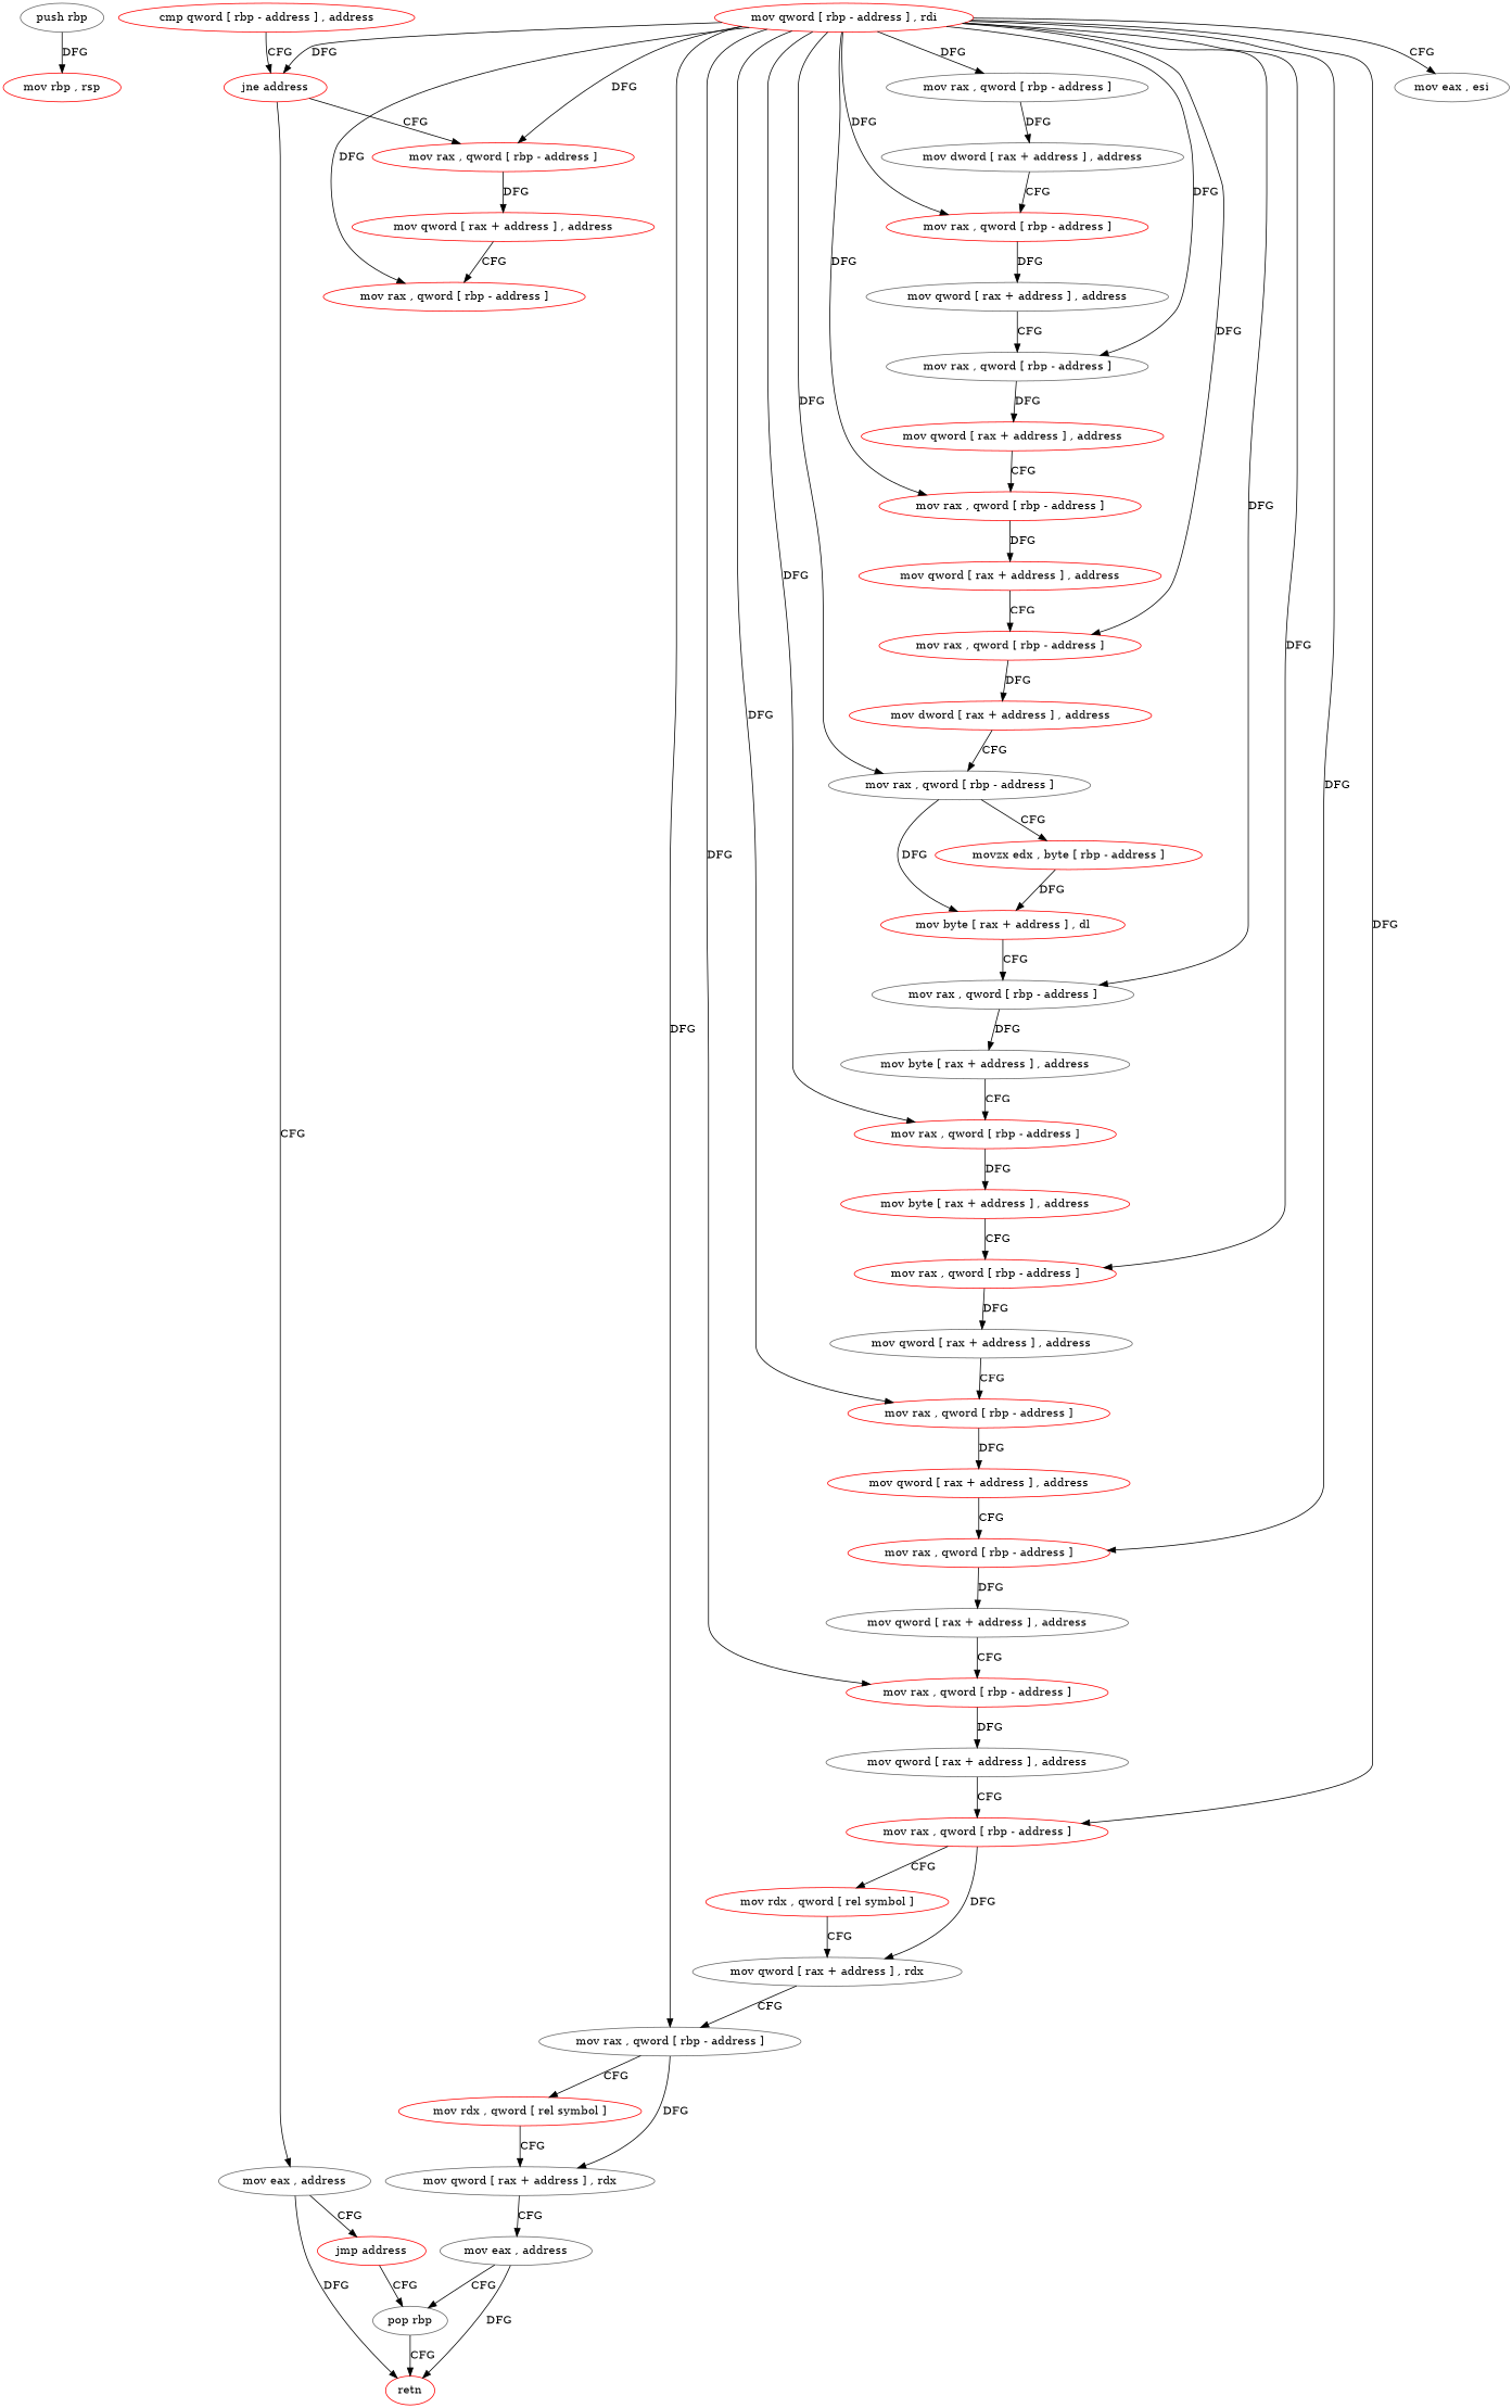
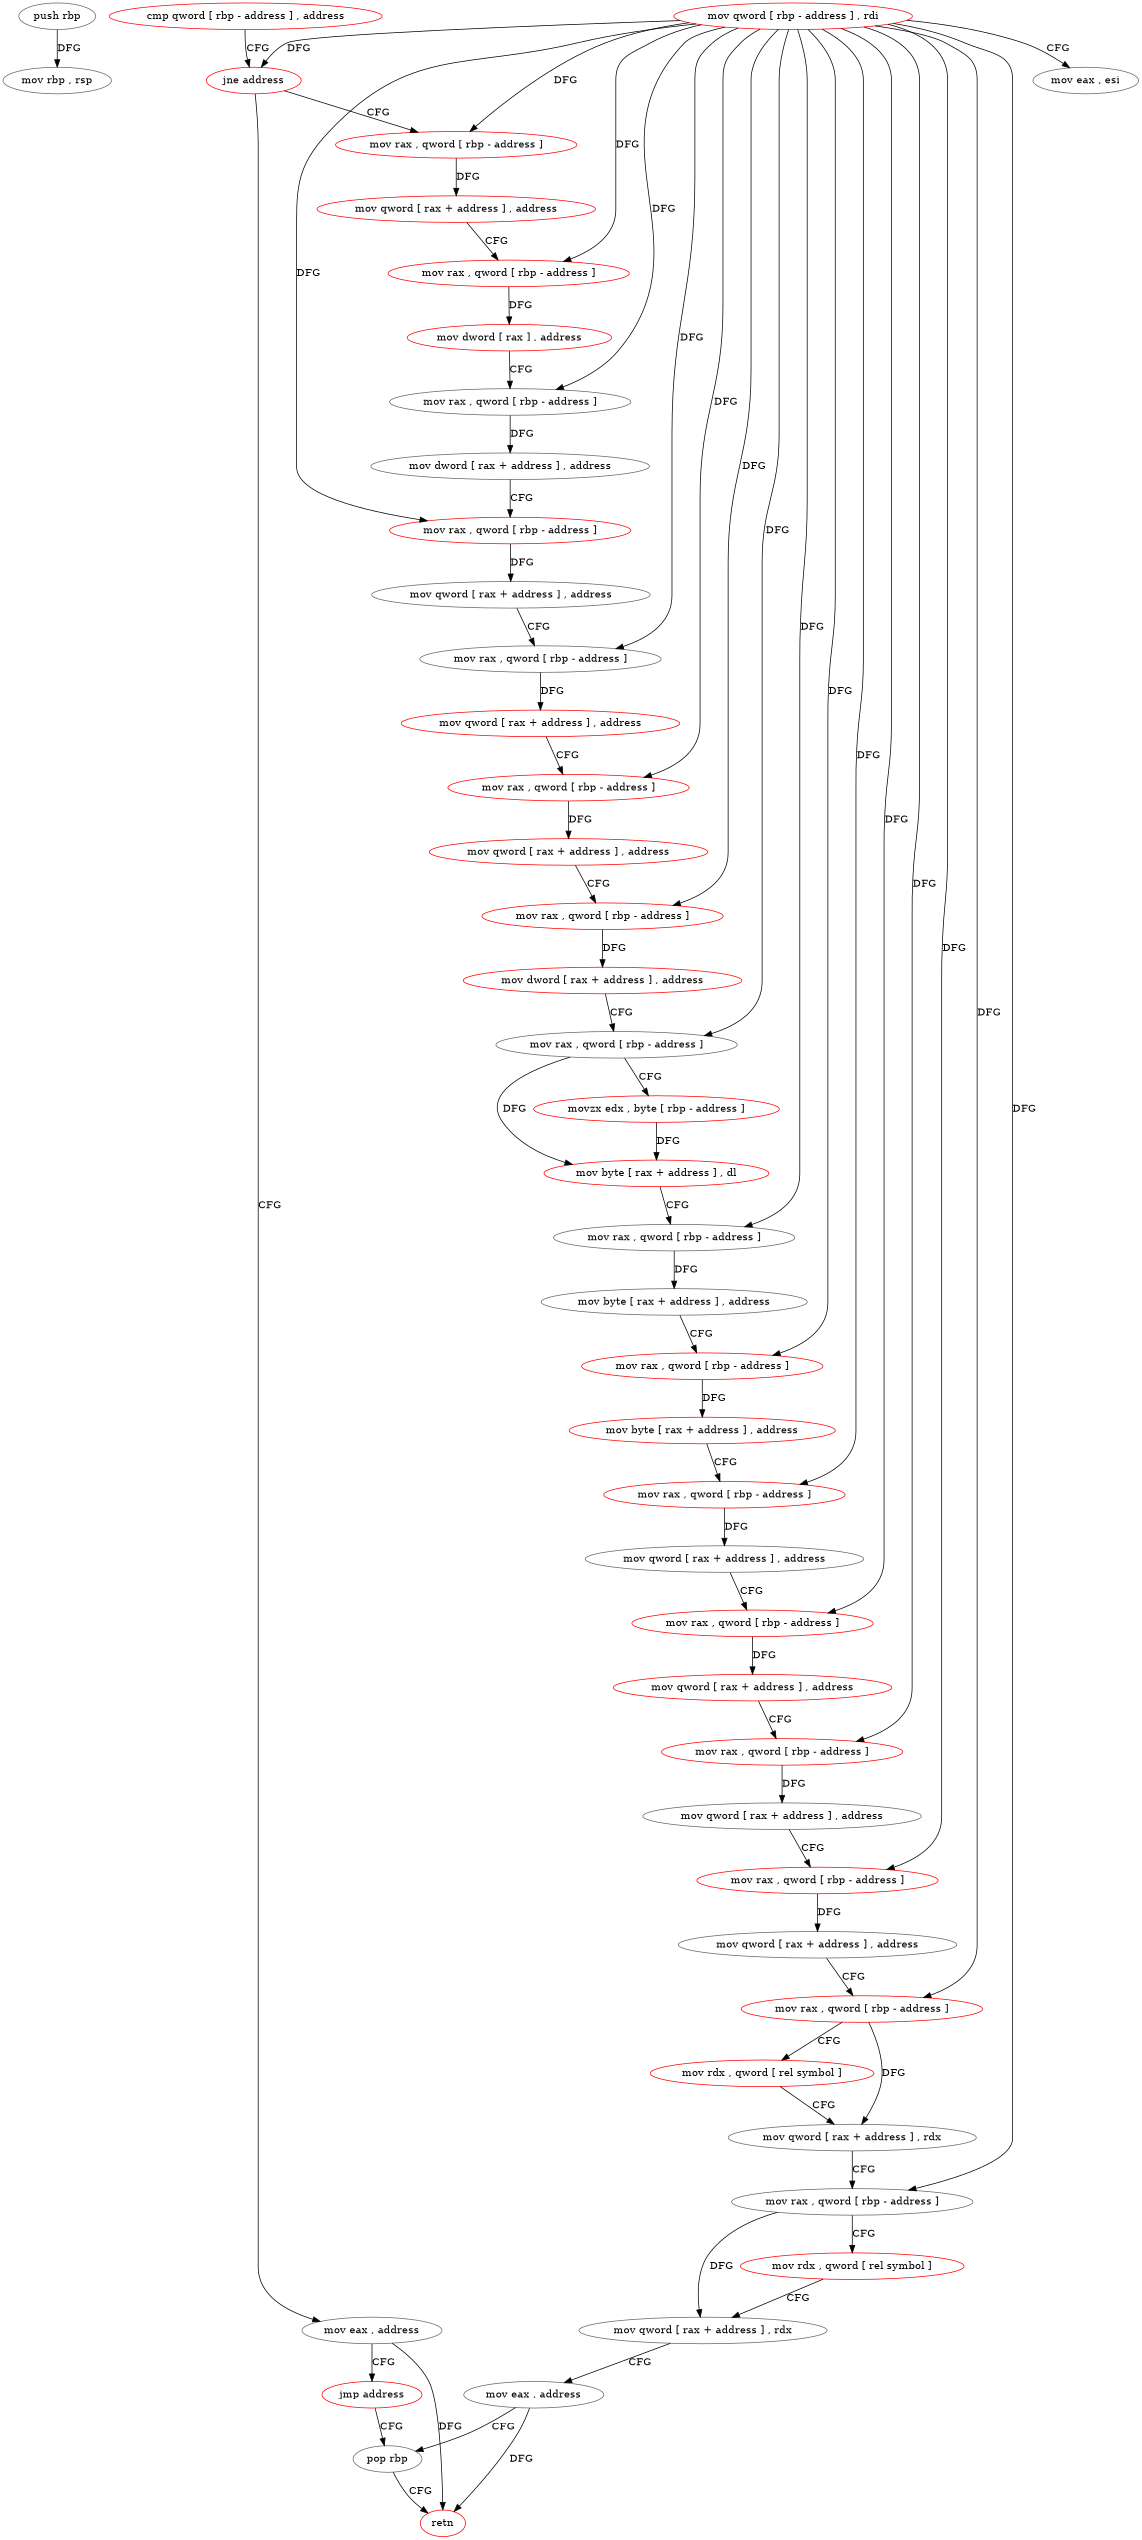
  digraph {
    node [color=red]
    n1 [color=gray40 label="push rbp"]
-   n2 [label="mov rbp , rsp"]
+   n2 [color=gray40 label="mov rbp , rsp"]
    n3 [label="mov qword [ rbp - address ] , rdi"]
    n4 [color=gray40 label="mov eax , esi"]
    n5 [label="jne address"]
    n6 [label="mov rax , qword [ rbp - address ]"]
    n7 [label="mov rax , qword [ rbp - address ]"]
    n8 [color=gray40 label="mov rax , qword [ rbp - address ]"]
    n9 [label="mov rax , qword [ rbp - address ]"]
    n10 [color=gray40 label="mov rax , qword [ rbp - address ]"]
    n11 [label="mov rax , qword [ rbp - address ]"]
    n12 [label="mov rax , qword [ rbp - address ]"]
    n13 [color=gray40 label="mov rax , qword [ rbp - address ]"]
    n14 [color=gray40 label="mov rax , qword [ rbp - address ]"]
    n15 [label="mov rax , qword [ rbp - address ]"]
    n16 [label="mov rax , qword [ rbp - address ]"]
    n17 [label="mov rax , qword [ rbp - address ]"]
    n18 [label="mov rax , qword [ rbp - address ]"]
    n19 [label="mov rax , qword [ rbp - address ]"]
    n20 [label="mov rax , qword [ rbp - address ]"]
    n21 [color=gray40 label="mov rax , qword [ rbp - address ]"]
    n22 [color=gray40 label="mov eax , address"]
    n23 [label="mov qword [ rax + address ] , address"]
+   n24 [label="mov dword [ rax ] , address"]
    n25 [color=gray40 label="mov dword [ rax + address ] , address"]
    n26 [color=gray40 label="mov qword [ rax + address ] , address"]
    n27 [label="mov qword [ rax + address ] , address"]
    n28 [label="mov qword [ rax + address ] , address"]
    n29 [label="mov dword [ rax + address ] , address"]
    n30 [label="movzx edx , byte [ rbp - address ]"]
    n31 [label="mov byte [ rax + address ] , dl"]
    n32 [color=gray40 label="mov byte [ rax + address ] , address"]
    n33 [label="mov byte [ rax + address ] , address"]
    n34 [color=gray40 label="mov qword [ rax + address ] , address"]
    n35 [label="mov qword [ rax + address ] , address"]
    n36 [color=gray40 label="mov qword [ rax + address ] , address"]
    n37 [color=gray40 label="mov qword [ rax + address ] , address"]
    n38 [label="mov rdx , qword [ rel symbol ]"]
    n39 [color=gray40 label="mov qword [ rax + address ] , rdx"]
    n40 [label="mov rdx , qword [ rel symbol ]"]
    n41 [color=gray40 label="mov qword [ rax + address ] , rdx"]
    n42 [label="cmp qword [ rbp - address ] , address"]
    n43 [label="jmp address"]
    n44 [label=retn]
    n45 [color=gray40 label="pop rbp"]
    n46 [color=gray40 label="mov eax , address"]
    n1 -> n2 [label=DFG]
    n3 -> n4 [label=CFG]
    n3 -> n5 [label=DFG]
    n3 -> n6 [label=DFG]
    n3 -> n7 [label=DFG]
    n3 -> n8 [label=DFG]
    n3 -> n9 [label=DFG]
    n3 -> n10 [label=DFG]
    n3 -> n11 [label=DFG]
    n3 -> n12 [label=DFG]
    n3 -> n13 [label=DFG]
    n3 -> n14 [label=DFG]
    n3 -> n15 [label=DFG]
    n3 -> n16 [label=DFG]
    n3 -> n17 [label=DFG]
    n3 -> n18 [label=DFG]
    n3 -> n19 [label=DFG]
    n3 -> n20 [label=DFG]
    n3 -> n21 [label=DFG]
    n5 -> n6 [label=CFG]
    n5 -> n22 [label=CFG]
    n6 -> n23 [label=DFG]
+   n7 -> n24 [label=DFG]
    n8 -> n25 [label=DFG]
    n9 -> n26 [label=DFG]
    n10 -> n27 [label=DFG]
    n11 -> n28 [label=DFG]
    n12 -> n29 [label=DFG]
    n13 -> n30 [label=CFG]
    n13 -> n31 [label=DFG]
    n14 -> n32 [label=DFG]
    n15 -> n33 [label=DFG]
    n16 -> n34 [label=DFG]
    n17 -> n35 [label=DFG]
    n18 -> n36 [label=DFG]
    n19 -> n37 [label=DFG]
    n20 -> n38 [label=CFG]
    n20 -> n39 [label=DFG]
    n21 -> n40 [label=CFG]
    n21 -> n41 [label=DFG]
    n22 -> n43 [label=CFG]
    n22 -> n44 [label=DFG]
    n23 -> n7 [label=CFG]
+   n24 -> n8 [label=CFG]
    n25 -> n9 [label=CFG]
    n26 -> n10 [label=CFG]
    n27 -> n11 [label=CFG]
    n28 -> n12 [label=CFG]
    n29 -> n13 [label=CFG]
    n30 -> n31 [label=DFG]
    n31 -> n14 [label=CFG]
    n32 -> n15 [label=CFG]
    n33 -> n16 [label=CFG]
    n34 -> n17 [label=CFG]
    n35 -> n18 [label=CFG]
    n36 -> n19 [label=CFG]
    n37 -> n20 [label=CFG]
    n38 -> n39 [label=CFG]
    n39 -> n21 [label=CFG]
    n40 -> n41 [label=CFG]
    n41 -> n46 [label=CFG]
    n42 -> n5 [label=CFG]
    n43 -> n45 [label=CFG]
    n45 -> n44 [label=CFG]
    n46 -> n44 [label=DFG]
    n46 -> n45 [label=CFG]
  }
